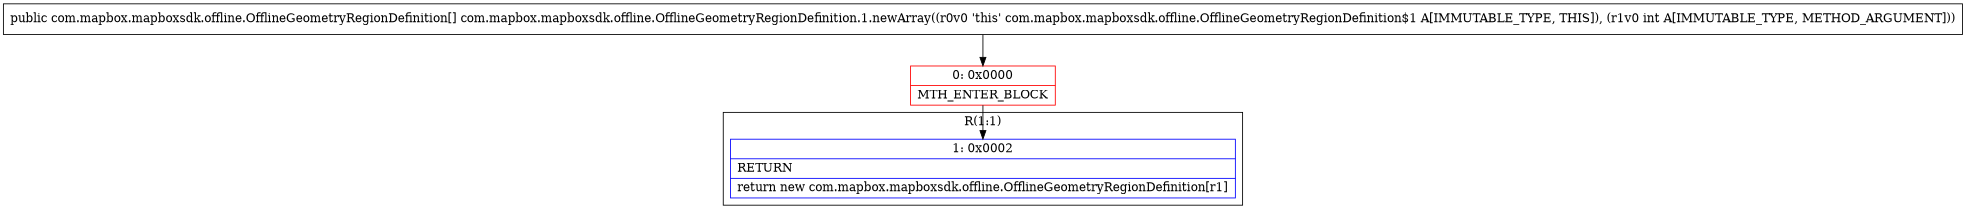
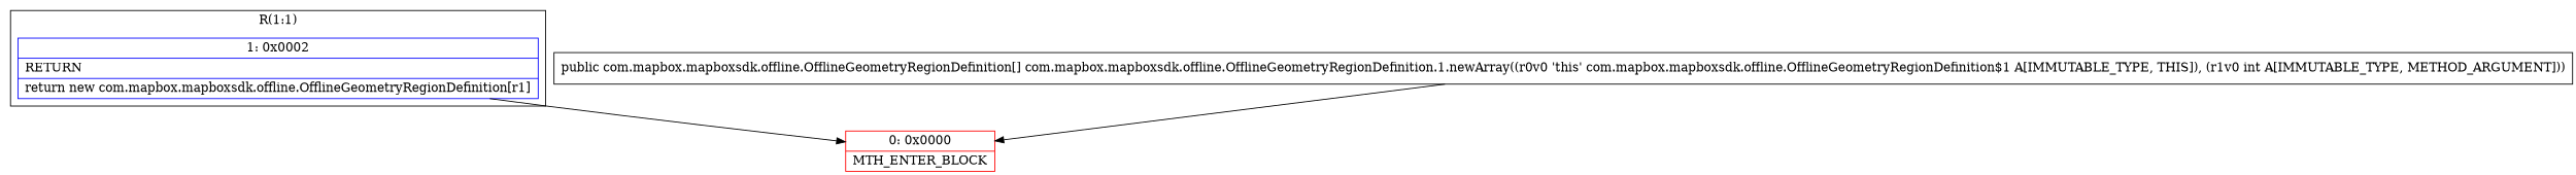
  digraph {
    node [shape=record]
    n1 [color=blue label="{1\:\ 0x0002|RETURN\l|return new com.mapbox.mapboxsdk.offline.OfflineGeometryRegionDefinition[r1]\l}"]
    n2 [color=red label="{0\:\ 0x0000|MTH_ENTER_BLOCK\l}"]
    n3 [label="{public com.mapbox.mapboxsdk.offline.OfflineGeometryRegionDefinition[] com.mapbox.mapboxsdk.offline.OfflineGeometryRegionDefinition.1.newArray((r0v0 'this' com.mapbox.mapboxsdk.offline.OfflineGeometryRegionDefinition$1 A[IMMUTABLE_TYPE, THIS]), (r1v0 int A[IMMUTABLE_TYPE, METHOD_ARGUMENT])) }"]
    subgraph cluster_1 {
      label="R(1:1)"
      n1
    }
-   n2 -> n1
+   n1 -> n2
    n3 -> n2
  }
